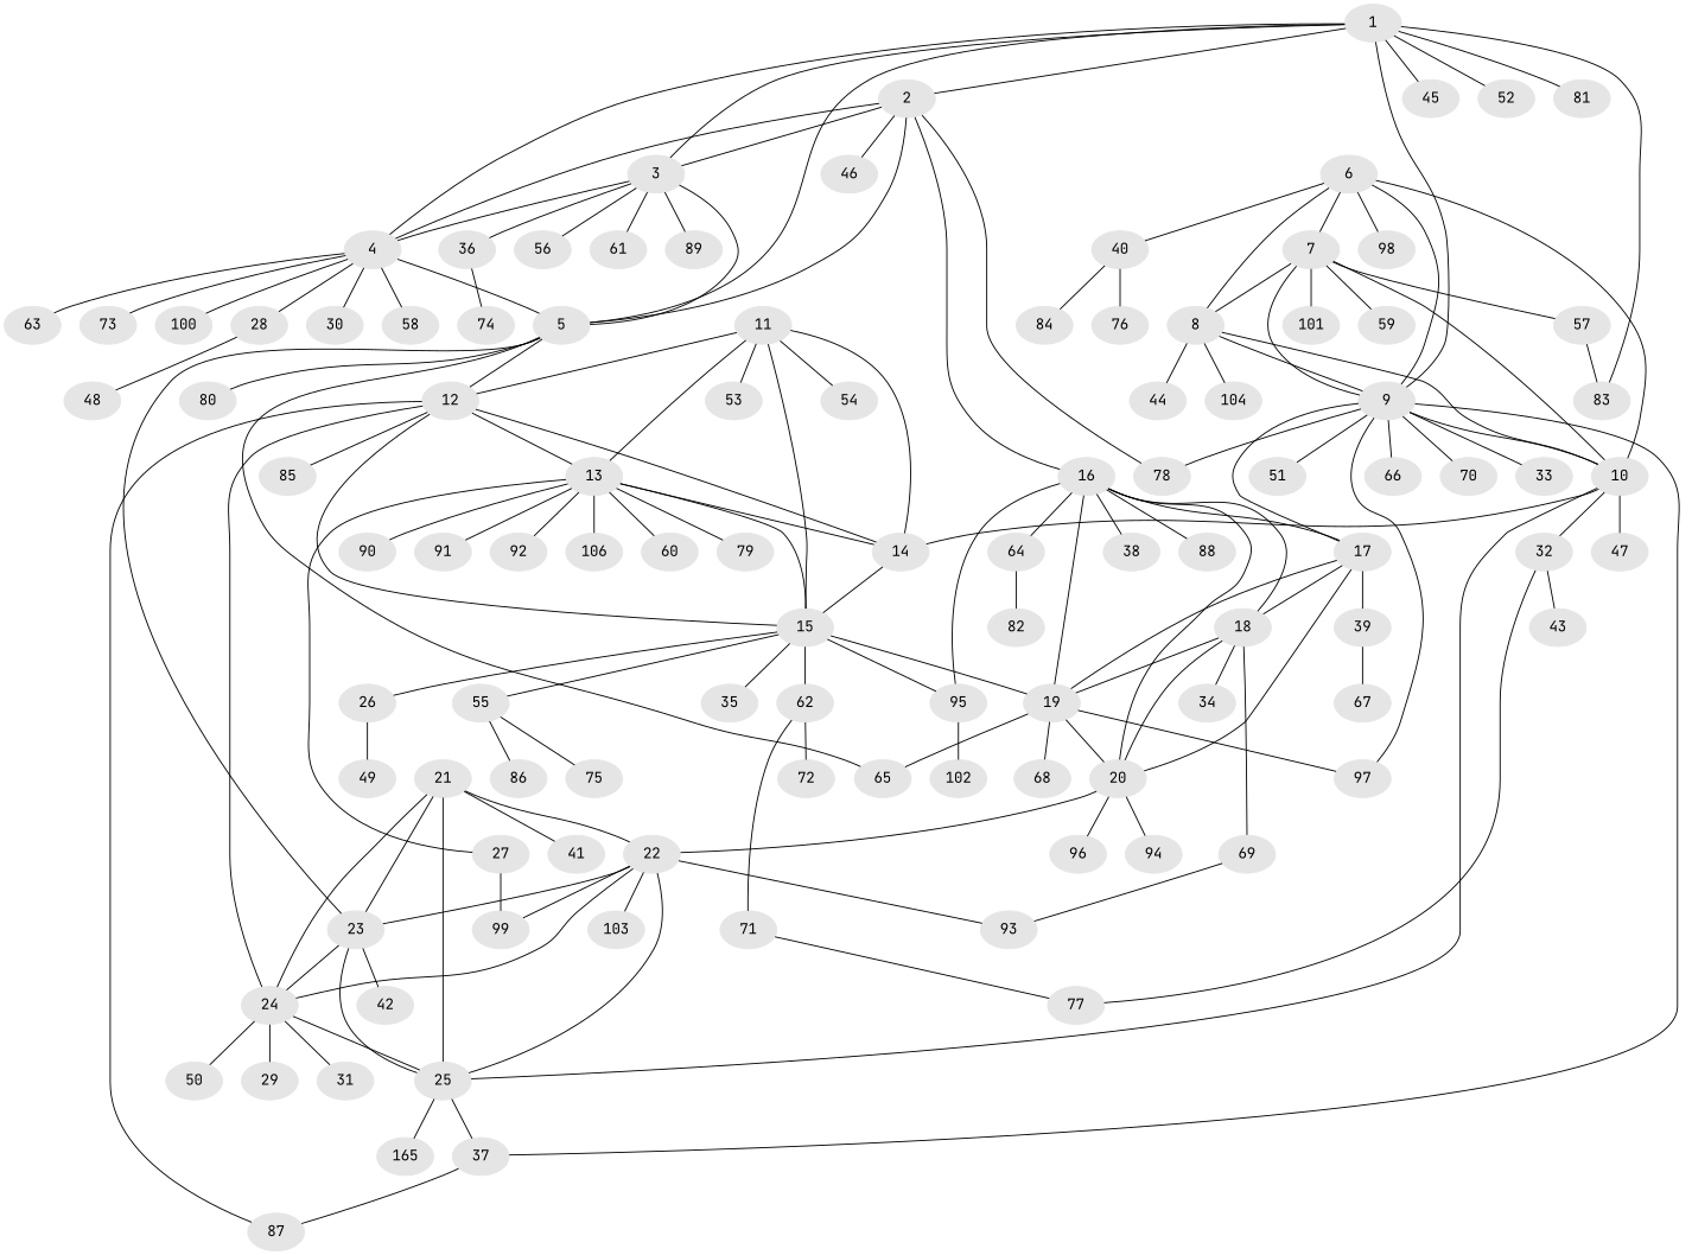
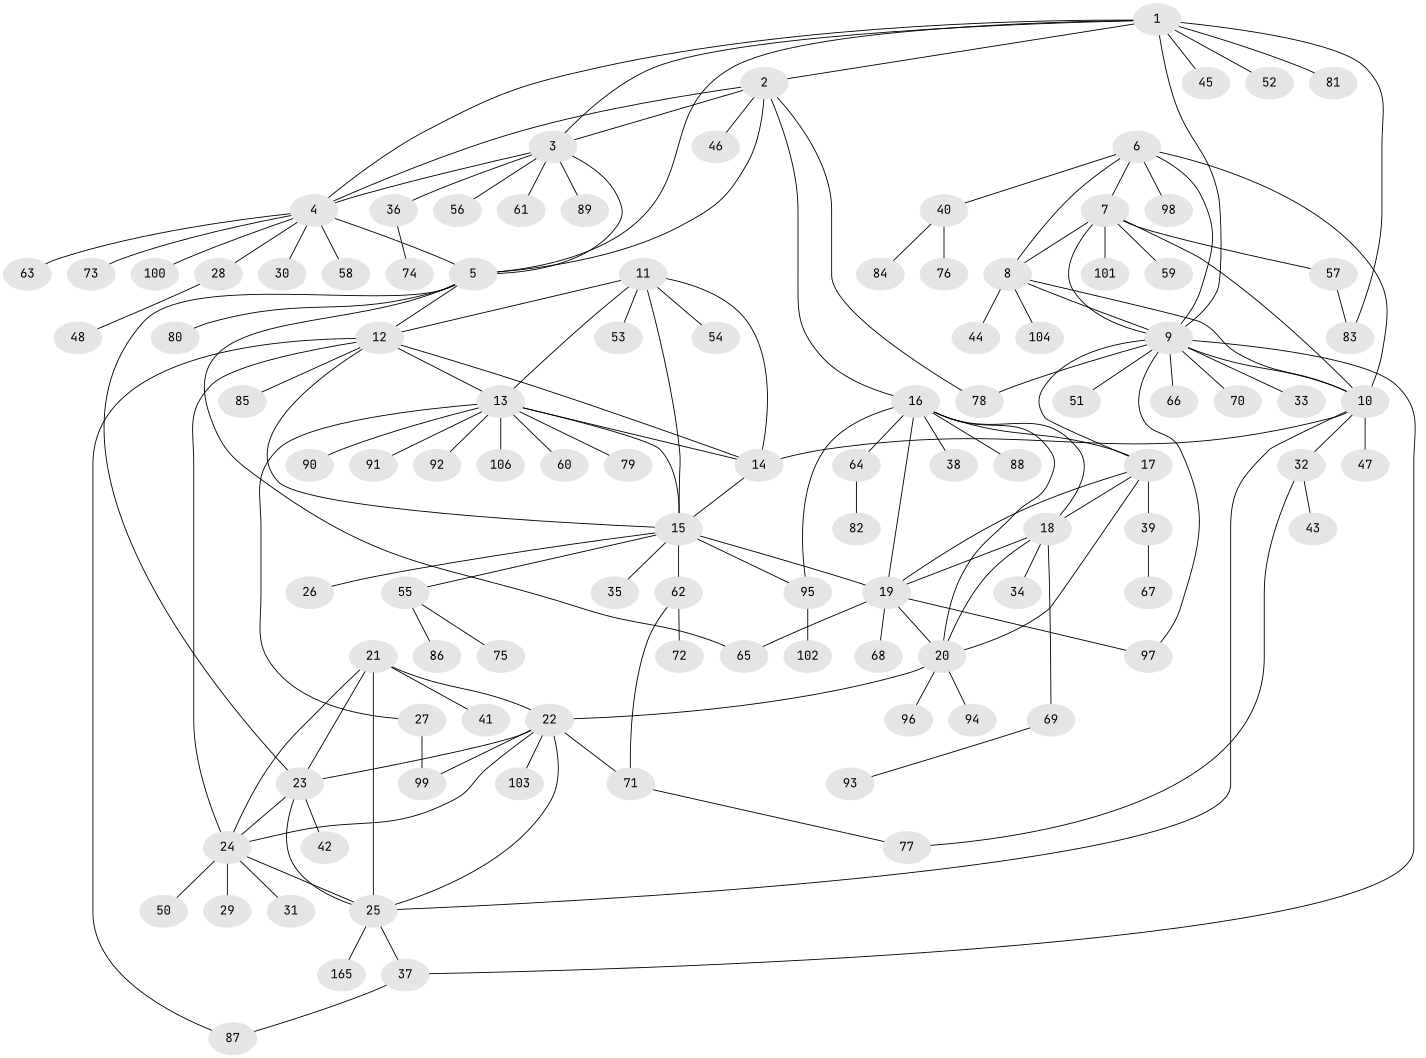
  graph {
    fontname="JetBrains Mono"
    node [color=gray90 fontname="JetBrains Mono" style=filled]
    edge [fontname="JetBrains Mono"]
    1
    2
    3
    4
    5
    9
    45
    52
    81
    83
    16
    46
    78
    36
    56
    61
    89
    28
    30
    58
    63
    73
    100
    12
    23
    65
    80
    10
    17
    33
    37
    51
    66
    70
    97
    19
    95
    18
    20
    38
    64
    88
    74
    48
    14
    13
    15
    24
    85
    87
    25
    42
    62
    71
    72
    6
    7
    8
    40
    98
    57
    59
    101
    44
    104
    32
    47
    76
    84
    39
    n71 [label=165]
    43
    77
    11
    53
    54
    27
    60
    79
    90
    91
    92
    106
    26
    35
    55
    29
    31
    50
    99
    68
-   49
    75
    86
    102
    34
    69
    22
    94
    96
    82
    67
    93
    103
    21
    41
    1 -- 2
    1 -- 3
    1 -- 4
    1 -- 5
    1 -- 9
    1 -- 45
    1 -- 52
    1 -- 81
    1 -- 83
    2 -- 3
    2 -- 4
    2 -- 5
    2 -- 16
    2 -- 46
    2 -- 78
    3 -- 4
    3 -- 5
    3 -- 36
    3 -- 56
    3 -- 61
    3 -- 89
    4 -- 5
    4 -- 28
    4 -- 30
    4 -- 58
    4 -- 63
    4 -- 73
    4 -- 100
    5 -- 12
    5 -- 23
    5 -- 65
    5 -- 80
    9 -- 78
    9 -- 10
    9 -- 17
    9 -- 33
    9 -- 37
    9 -- 51
    9 -- 66
    9 -- 70
    9 -- 97
    16 -- 17
    16 -- 19
    16 -- 95
    16 -- 18
    16 -- 20
    16 -- 38
    16 -- 64
    16 -- 88
    36 -- 74
    28 -- 48
    12 -- 14
    12 -- 13
    12 -- 15
    12 -- 24
    12 -- 85
    12 -- 87
    23 -- 24
    23 -- 25
    23 -- 42
    10 -- 14
    10 -- 25
    10 -- 32
    10 -- 47
    17 -- 19
    17 -- 18
    17 -- 20
    17 -- 39
    37 -- 87
    19 -- 65
    19 -- 97
    19 -- 20
    19 -- 68
    95 -- 102
    18 -- 19
    18 -- 20
    18 -- 34
    18 -- 69
    20 -- 22
    20 -- 94
    20 -- 96
    64 -- 82
    14 -- 15
    13 -- 14
    13 -- 15
    13 -- 27
    13 -- 60
    13 -- 79
    13 -- 90
    13 -- 91
    13 -- 92
    13 -- 106
    15 -- 19
    15 -- 95
    15 -- 62
    15 -- 26
    15 -- 35
    15 -- 55
    24 -- 25
    24 -- 29
    24 -- 31
    24 -- 50
    25 -- 37
    25 -- n71
    62 -- 71
    62 -- 72
    71 -- 77
    6 -- 9
    6 -- 10
    6 -- 7
    6 -- 8
    6 -- 40
    6 -- 98
    7 -- 9
    7 -- 10
    7 -- 8
    7 -- 57
    7 -- 59
    7 -- 101
    8 -- 9
    8 -- 10
    8 -- 44
    8 -- 104
    40 -- 76
    40 -- 84
    57 -- 83
    32 -- 43
    32 -- 77
    39 -- 67
    11 -- 12
    11 -- 14
    11 -- 13
    11 -- 15
    11 -- 53
    11 -- 54
    27 -- 99
-   26 -- 49
    55 -- 75
    55 -- 86
    69 -- 93
    22 -- 23
    22 -- 24
    22 -- 25
-   22 -- 93
+   22 -- 71
    22 -- 99
    22 -- 103
    21 -- 23
    21 -- 24
    21 -- 25
    21 -- 22
    21 -- 41
  }
